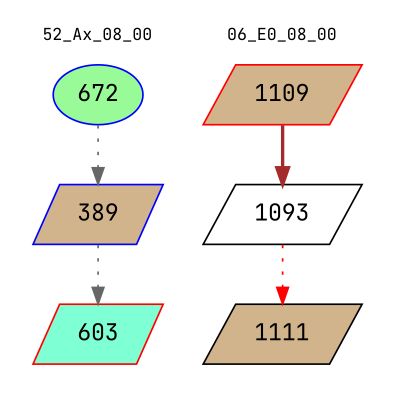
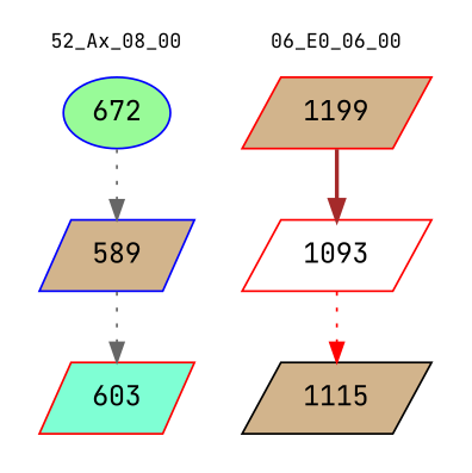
  digraph {
    fontname="JetBrains Mono"
    node [color=blue fillcolor=tan fontname="JetBrains Mono" shape=parallelogram style=filled]
    edge [color=gray40 fontname="JetBrains Mono" style=dotted]
    n1 [fillcolor=palegreen label=672 shape=ellipse]
-   n2 [label=389]
+   n2 [label=589]
    n3 [color=red fillcolor=aquamarine label=603]
-   n4 [color=red label=1109]
-   n5 [color=black fillcolor=white label=1093]
-   n6 [color=black label=1111]
+   n4 [color=red label=1199]
+   n5 [color=red fillcolor=white label=1093]
+   n6 [color=black label=1115]
    subgraph cluster_1 {
      color=white
      fontsize=10
      label="52_Ax_08_00"
      n1
      n2
      n3
    }
    subgraph cluster_2 {
      color=white
      fontsize=10
-     label="06_E0_08_00"
+     label="06_E0_06_00"
      n4
      n5
      n6
    }
    n1 -> n2
    n2 -> n3
    n4 -> n5 [color=brown style=bold]
    n5 -> n6 [color=red]
  }
